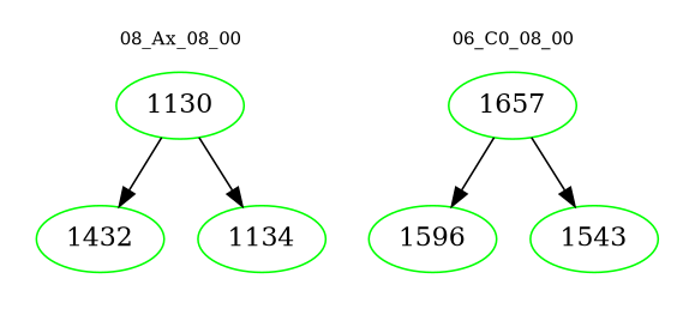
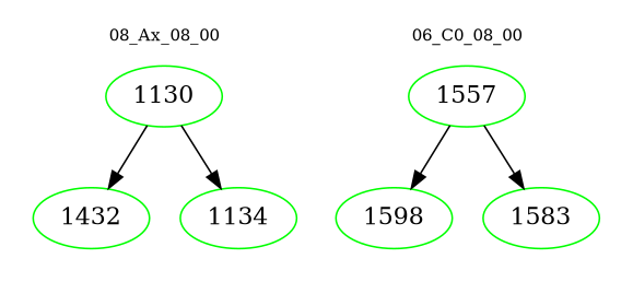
  digraph {
    node [color=green]
    edge [color=black]
    n1 [label=1130]
    n2 [label=1432]
    n3 [label=1134]
-   n4 [label=1657]
-   n5 [label=1596]
-   n6 [label=1543]
+   n4 [label=1557]
+   n5 [label=1598]
+   n6 [label=1583]
    subgraph cluster_1 {
      color=white
      fontsize=10
      label="08_Ax_08_00"
      n1
      n2
      n3
    }
    subgraph cluster_2 {
      color=white
      fontsize=10
      label="06_C0_08_00"
      n4
      n5
      n6
    }
    n1 -> n2
    n1 -> n3
    n4 -> n5
    n4 -> n6
  }
